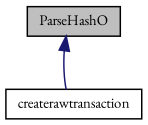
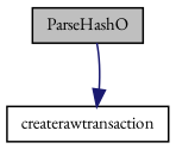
  digraph {
    rankdir=TB
    fontname="EB Garamond"
    node [color=black fontname="EB Garamond" fontsize=10 shape=record style=filled]
    n1 [fillcolor=grey75 fontcolor=black height=0.2 label=ParseHashO width=0.4]
    n2 [fillcolor=white height=0.2 label=createrawtransaction width=0.4]
-   n1 -> n2 [color=midnightblue dir=back fontname="EB Garamond" fontsize=10 labelfontname=Helvetica labelfontsize=10 style=solid]
+   n2 -> n1 [color=midnightblue dir=back fontname="EB Garamond" fontsize=10 labelfontname=Helvetica labelfontsize=10 style=solid]
  }
